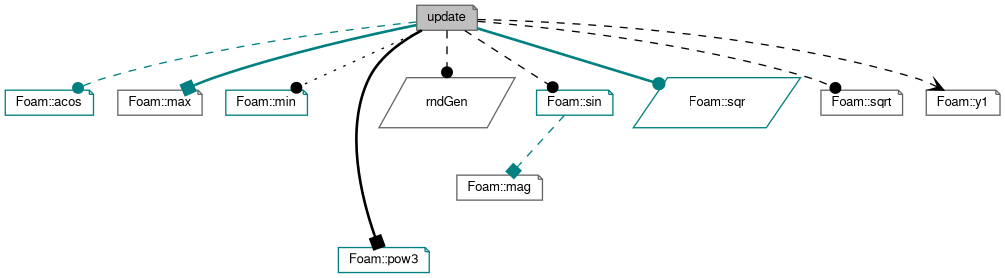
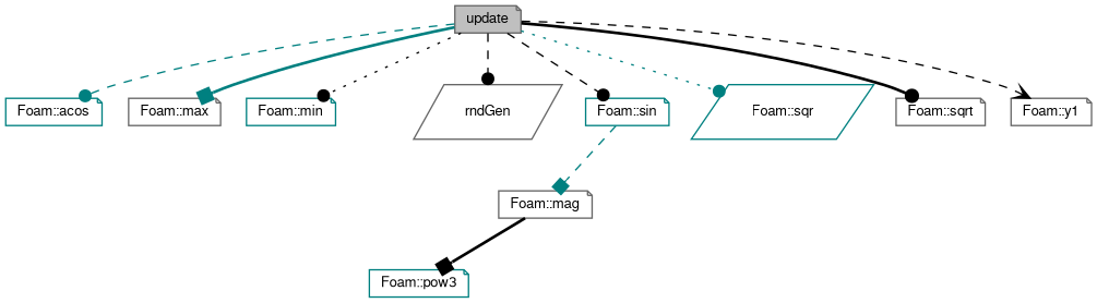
  digraph {
    rankdir=TB
    node [color=gray40 fontname=FreeSans fontsize=10 shape=note]
    edge [arrowhead=dot color=black fontname=FreeSans fontsize=10 labelfontname=FreeSans labelfontsize=10 style=dashed]
    n1 [fillcolor=grey75 fontcolor=black height=0.2 label=update style=filled width=0.4]
    n2 [color=teal height=0.2 label="Foam::acos" width=0.4]
    n3 [height=0.2 label="Foam::max" width=0.4]
    n4 [color=teal height=0.2 label="Foam::min" width=0.4]
    n5 [color=teal height=0.2 label="Foam::pow3" width=0.4]
    n6 [height=0.2 label=rndGen shape=parallelogram width=0.4]
    n7 [color=teal height=0.2 label="Foam::sin" width=0.4]
    n8 [color=teal height=0.2 label="Foam::sqr" shape=parallelogram width=0.4]
    n9 [height=0.2 label="Foam::sqrt" width=0.4]
    n10 [height=0.2 label="Foam::y1" width=0.4]
    n11 [height=0.2 label="Foam::mag" width=0.4]
    n1 -> n2 [color=teal]
    n1 -> n3 [arrowhead=box color=teal style=bold]
    n1 -> n4 [style=dotted]
-   n1 -> n5 [arrowhead=box style=bold]
+   n11 -> n5 [arrowhead=box style=bold]
    n1 -> n6
    n1 -> n7
-   n1 -> n8 [color=teal style=bold]
-   n1 -> n9
+   n1 -> n8 [color=teal style=dotted]
+   n1 -> n9 [style=bold]
    n1 -> n10 [arrowhead=vee]
    n7 -> n11 [arrowhead=box color=teal]
  }
